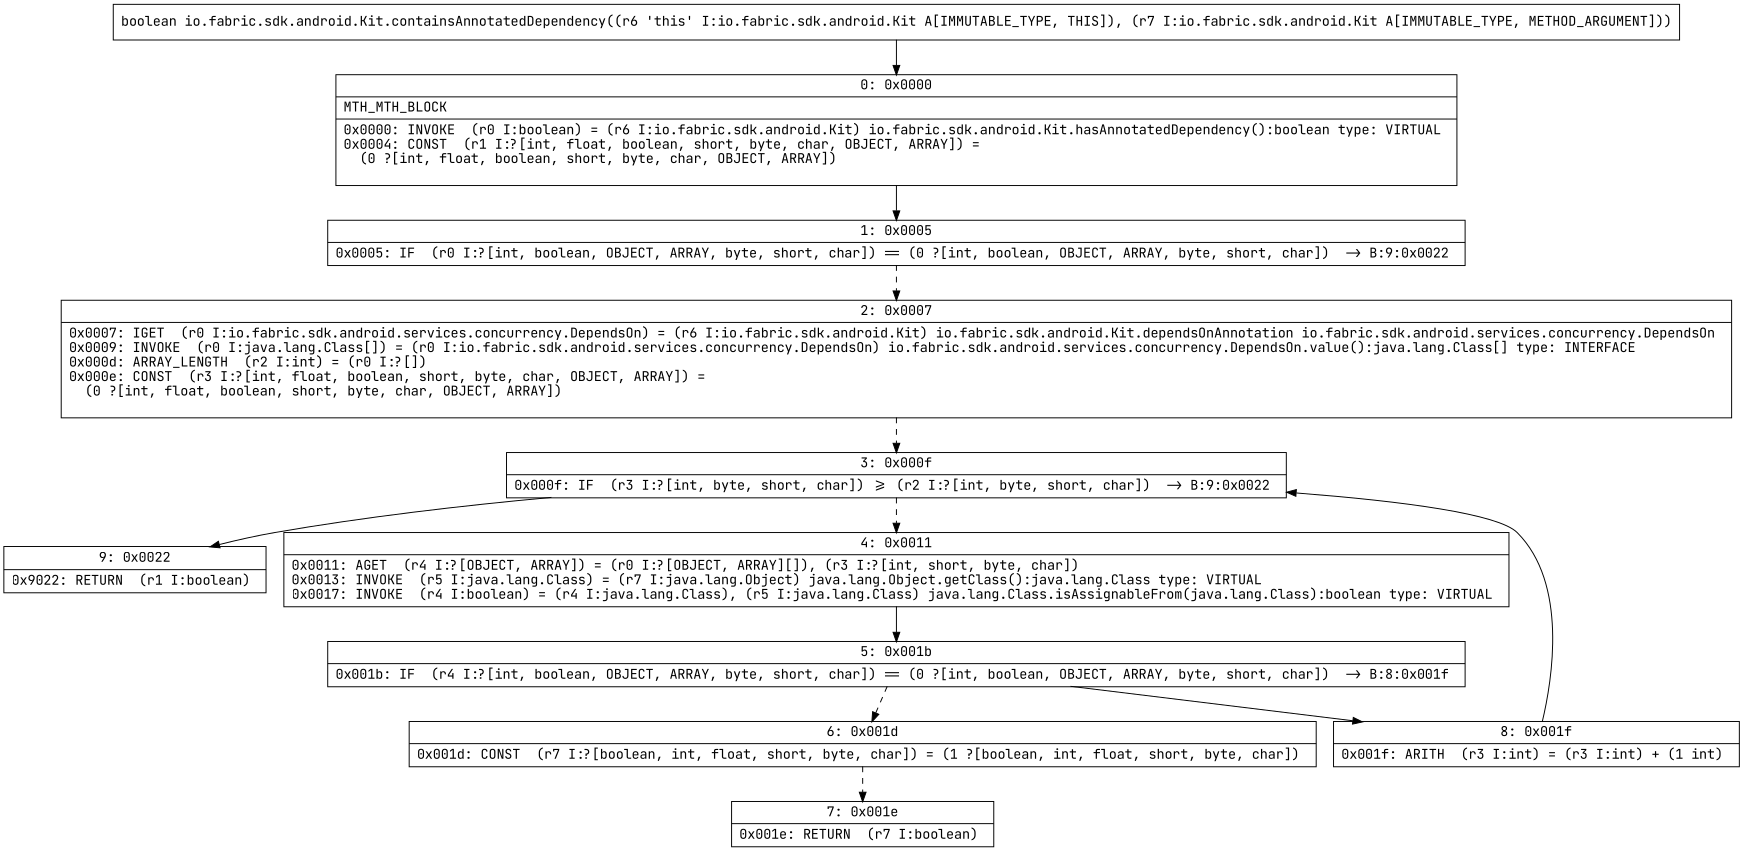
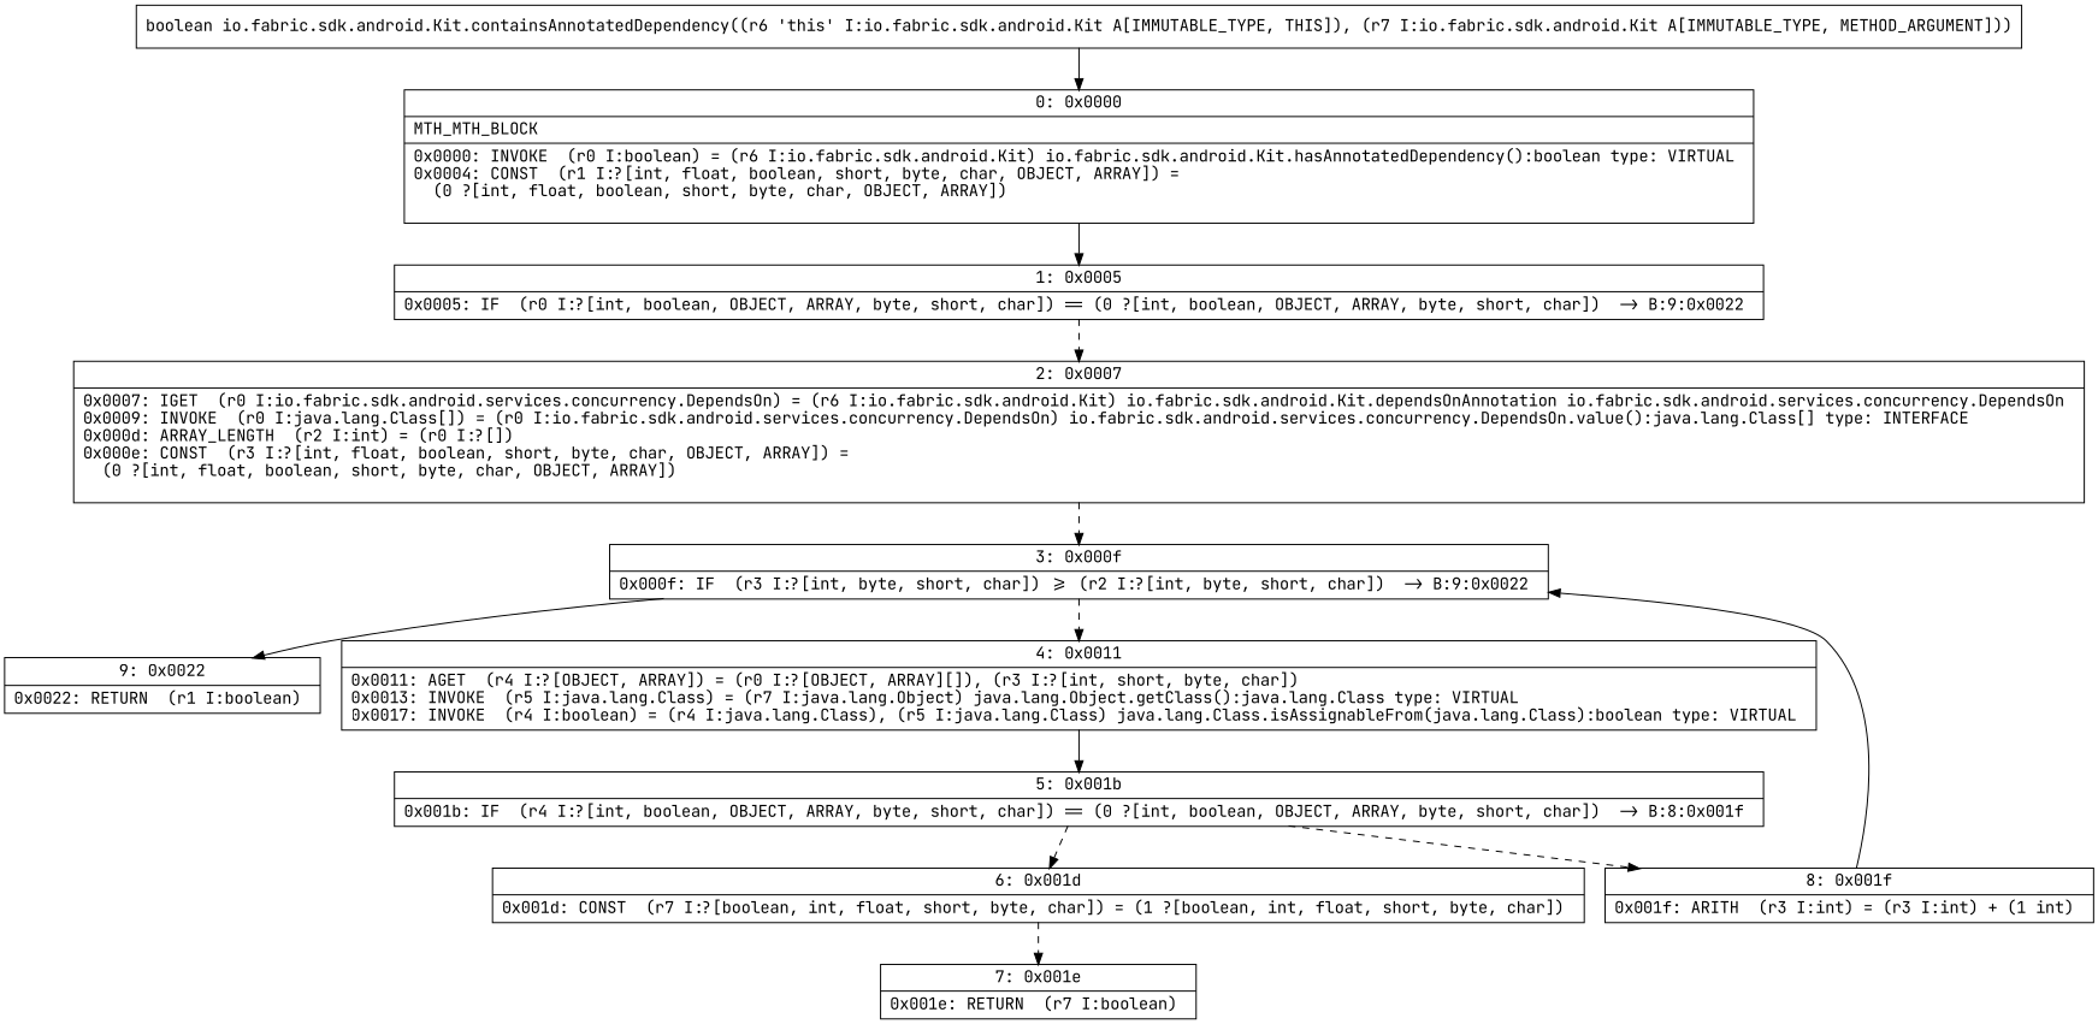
  digraph {
    fontname="JetBrains Mono"
    node [fontname="JetBrains Mono" shape=record]
    edge [fontname="JetBrains Mono"]
    n1 [label="{0\:\ 0x0000|MTH_MTH_BLOCK\l|0x0000: INVOKE  (r0 I:boolean) = (r6 I:io.fabric.sdk.android.Kit) io.fabric.sdk.android.Kit.hasAnnotatedDependency():boolean type: VIRTUAL \l0x0004: CONST  (r1 I:?[int, float, boolean, short, byte, char, OBJECT, ARRAY]) = \l  (0 ?[int, float, boolean, short, byte, char, OBJECT, ARRAY])\l \l}"]
    n2 [label="{1\:\ 0x0005|0x0005: IF  (r0 I:?[int, boolean, OBJECT, ARRAY, byte, short, char]) == (0 ?[int, boolean, OBJECT, ARRAY, byte, short, char])  \-\> B:9:0x0022 \l}"]
    n3 [label="{2\:\ 0x0007|0x0007: IGET  (r0 I:io.fabric.sdk.android.services.concurrency.DependsOn) = (r6 I:io.fabric.sdk.android.Kit) io.fabric.sdk.android.Kit.dependsOnAnnotation io.fabric.sdk.android.services.concurrency.DependsOn \l0x0009: INVOKE  (r0 I:java.lang.Class[]) = (r0 I:io.fabric.sdk.android.services.concurrency.DependsOn) io.fabric.sdk.android.services.concurrency.DependsOn.value():java.lang.Class[] type: INTERFACE \l0x000d: ARRAY_LENGTH  (r2 I:int) = (r0 I:?[]) \l0x000e: CONST  (r3 I:?[int, float, boolean, short, byte, char, OBJECT, ARRAY]) = \l  (0 ?[int, float, boolean, short, byte, char, OBJECT, ARRAY])\l \l}"]
    n4 [label="{3\:\ 0x000f|0x000f: IF  (r3 I:?[int, byte, short, char]) \>= (r2 I:?[int, byte, short, char])  \-\> B:9:0x0022 \l}"]
-   n5 [label="{9\:\ 0x0022|0x9022: RETURN  (r1 I:boolean) \l}"]
+   n5 [label="{9\:\ 0x0022|0x0022: RETURN  (r1 I:boolean) \l}"]
    n6 [label="{4\:\ 0x0011|0x0011: AGET  (r4 I:?[OBJECT, ARRAY]) = (r0 I:?[OBJECT, ARRAY][]), (r3 I:?[int, short, byte, char]) \l0x0013: INVOKE  (r5 I:java.lang.Class) = (r7 I:java.lang.Object) java.lang.Object.getClass():java.lang.Class type: VIRTUAL \l0x0017: INVOKE  (r4 I:boolean) = (r4 I:java.lang.Class), (r5 I:java.lang.Class) java.lang.Class.isAssignableFrom(java.lang.Class):boolean type: VIRTUAL \l}"]
    n7 [label="{5\:\ 0x001b|0x001b: IF  (r4 I:?[int, boolean, OBJECT, ARRAY, byte, short, char]) == (0 ?[int, boolean, OBJECT, ARRAY, byte, short, char])  \-\> B:8:0x001f \l}"]
    n8 [label="{6\:\ 0x001d|0x001d: CONST  (r7 I:?[boolean, int, float, short, byte, char]) = (1 ?[boolean, int, float, short, byte, char]) \l}"]
    n9 [label="{8\:\ 0x001f|0x001f: ARITH  (r3 I:int) = (r3 I:int) + (1 int) \l}"]
    n10 [label="{7\:\ 0x001e|0x001e: RETURN  (r7 I:boolean) \l}"]
    n11 [label="{boolean io.fabric.sdk.android.Kit.containsAnnotatedDependency((r6 'this' I:io.fabric.sdk.android.Kit A[IMMUTABLE_TYPE, THIS]), (r7 I:io.fabric.sdk.android.Kit A[IMMUTABLE_TYPE, METHOD_ARGUMENT])) }"]
    n1 -> n2
    n2 -> n3 [style=dashed]
    n3 -> n4 [style=dashed]
    n4 -> n5
    n4 -> n6 [style=dashed]
    n6 -> n7
    n7 -> n8 [style=dashed]
-   n7 -> n9
+   n7 -> n9 [style=dashed]
    n8 -> n10 [style=dashed]
    n9 -> n4
    n11 -> n1
  }
